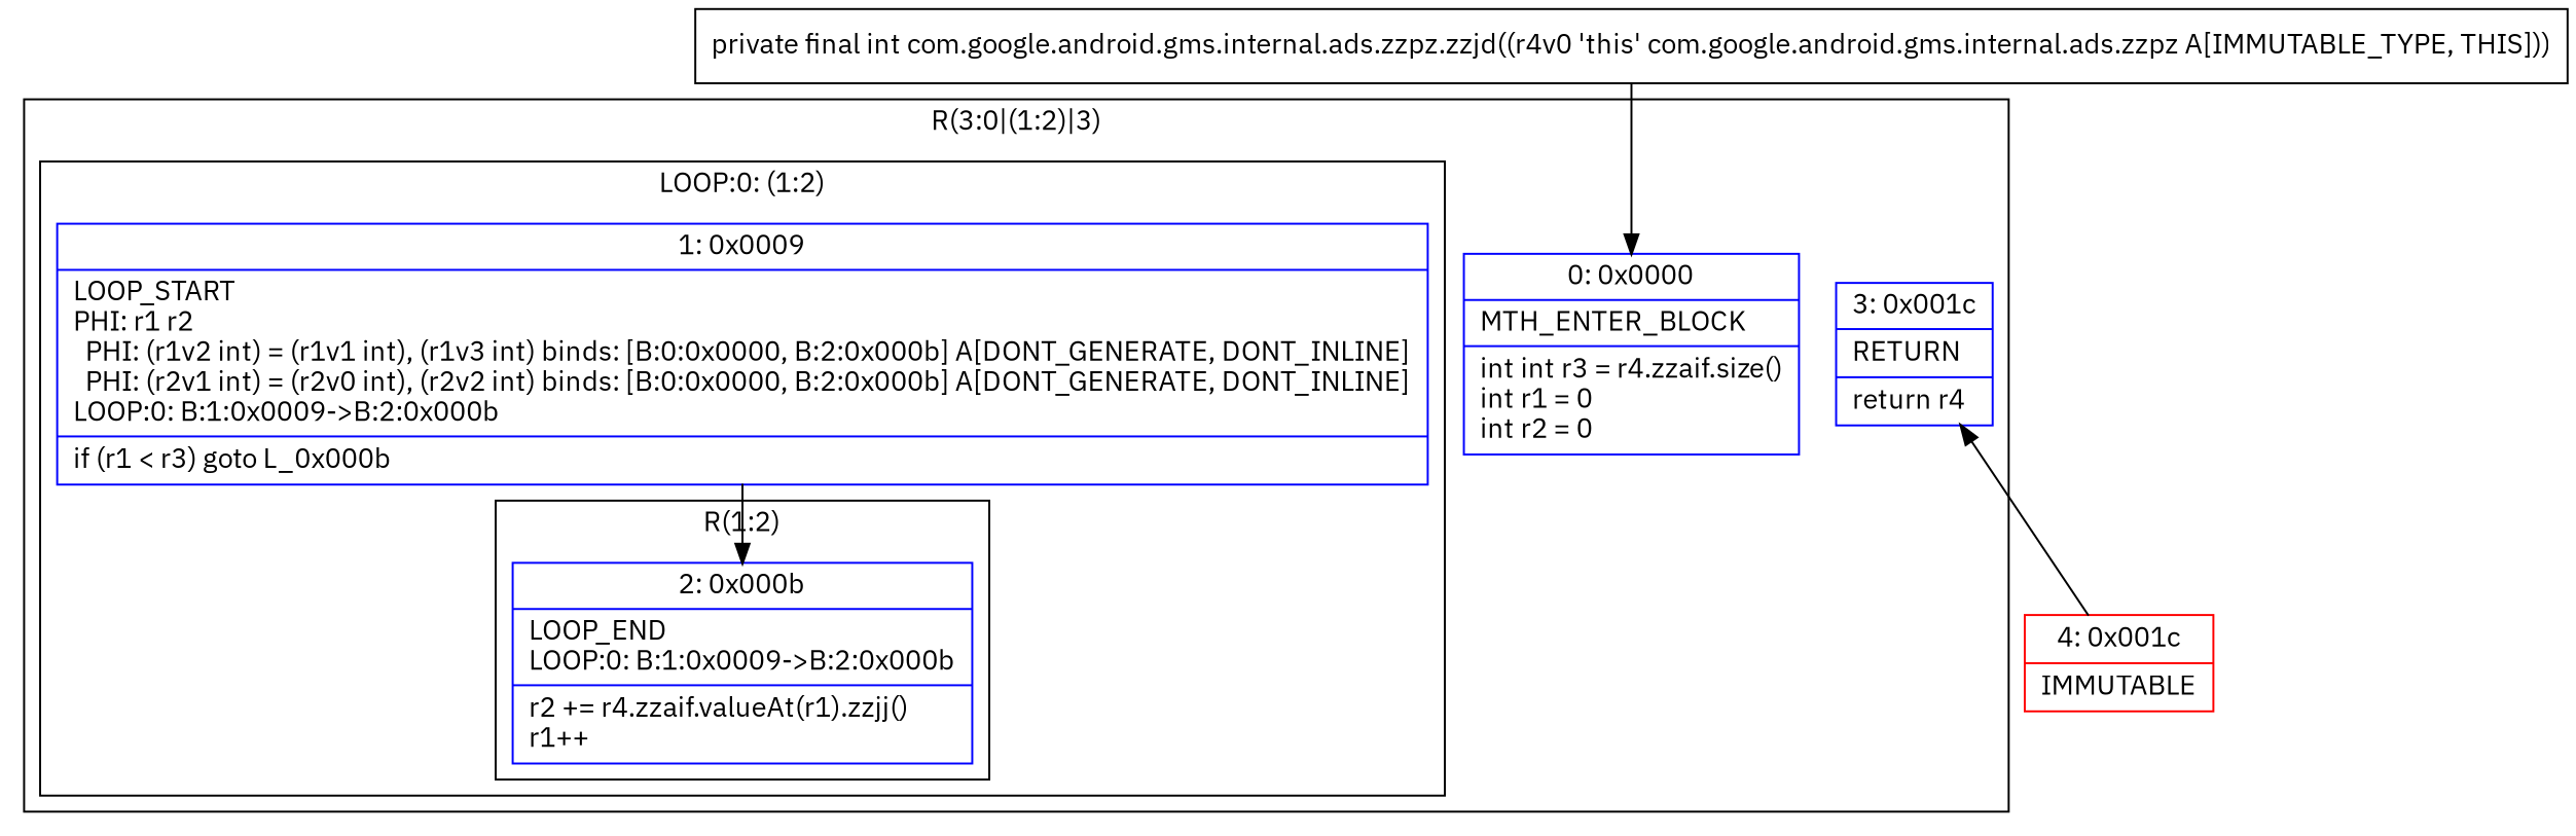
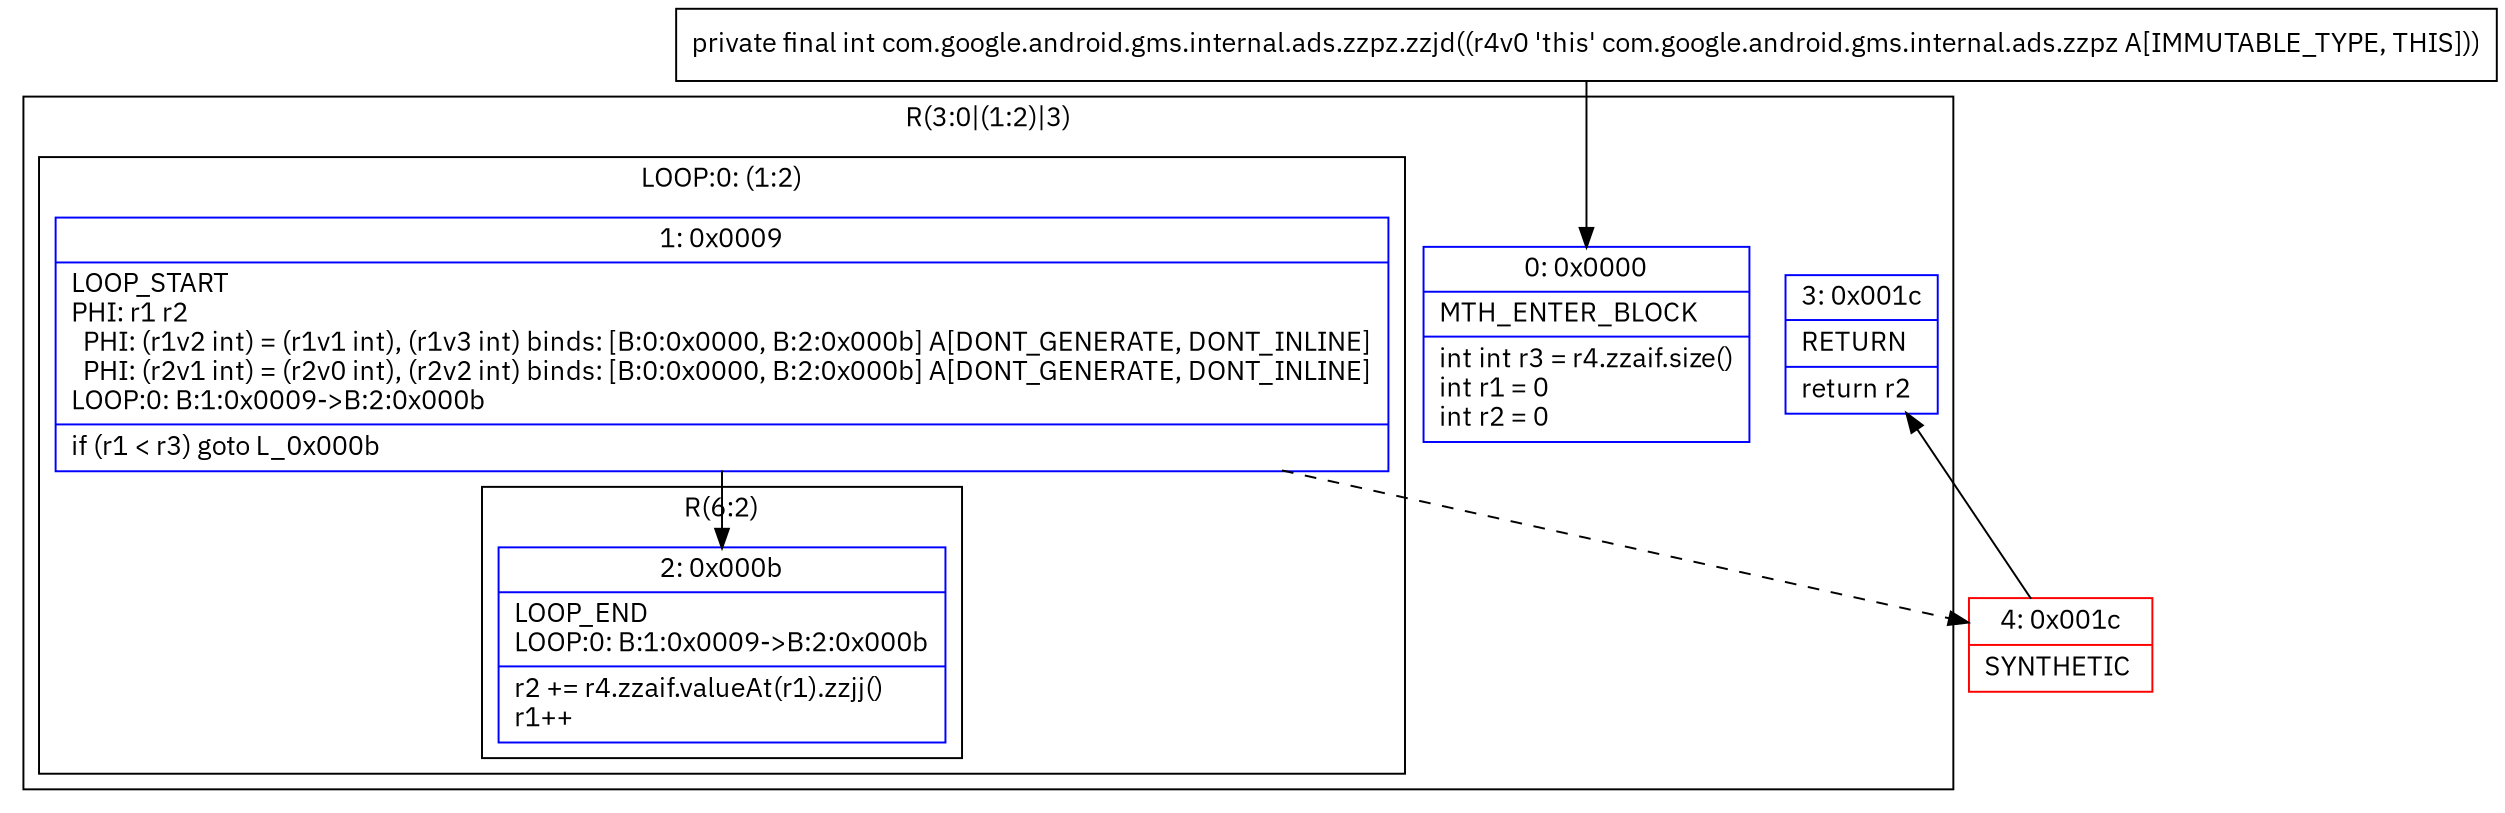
  digraph {
    fontname="IBM Plex Sans"
    node [color=blue fontname="IBM Plex Sans" shape=record]
    edge [fontname="IBM Plex Sans"]
    n1 [label="{2\:\ 0x000b|LOOP_END\lLOOP:0: B:1:0x0009\-\>B:2:0x000b\l|r2 += r4.zzaif.valueAt(r1).zzjj()\lr1++\l}"]
    n2 [label="{1\:\ 0x0009|LOOP_START\lPHI: r1 r2 \l  PHI: (r1v2 int) = (r1v1 int), (r1v3 int) binds: [B:0:0x0000, B:2:0x000b] A[DONT_GENERATE, DONT_INLINE]\l  PHI: (r2v1 int) = (r2v0 int), (r2v2 int) binds: [B:0:0x0000, B:2:0x000b] A[DONT_GENERATE, DONT_INLINE]\lLOOP:0: B:1:0x0009\-\>B:2:0x000b\l|if (r1 \< r3) goto L_0x000b\l}"]
    n3 [label="{0\:\ 0x0000|MTH_ENTER_BLOCK\l|int int r3 = r4.zzaif.size()\lint r1 = 0\lint r2 = 0\l}"]
-   n4 [label="{3\:\ 0x001c|RETURN\l|return r4\l}"]
-   n5 [color=red label="{4\:\ 0x001c|IMMUTABLE\l}"]
+   n4 [label="{3\:\ 0x001c|RETURN\l|return r2\l}"]
+   n5 [color=red label="{4\:\ 0x001c|SYNTHETIC\l}"]
    n6 [label="{private final int com.google.android.gms.internal.ads.zzpz.zzjd((r4v0 'this' com.google.android.gms.internal.ads.zzpz A[IMMUTABLE_TYPE, THIS])) }" color=""]
    subgraph cluster_1 {
      label="R(3:0|(1:2)|3)"
      n3
      n4
      subgraph cluster_2 {
        label="LOOP:0: (1:2)"
        n2
        subgraph cluster_3 {
-         label="R(1:2)"
+         label="R(6:2)"
          n1
        }
      }
    }
    n2 -> n1
+   n2 -> n5 [style=dashed]
    n5 -> n4
    n6 -> n3
  }
